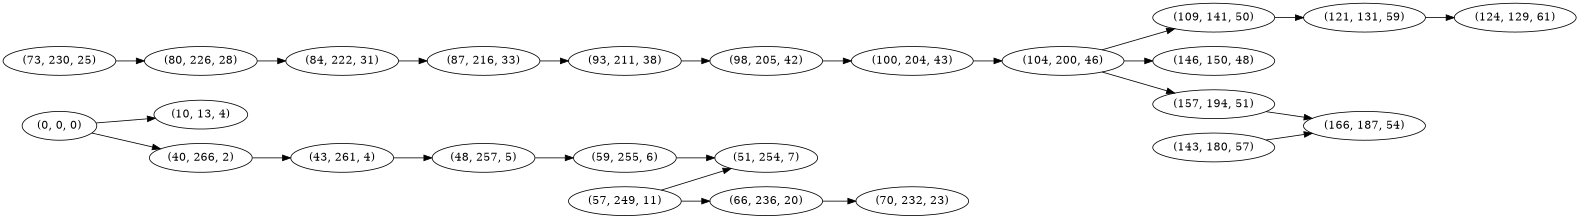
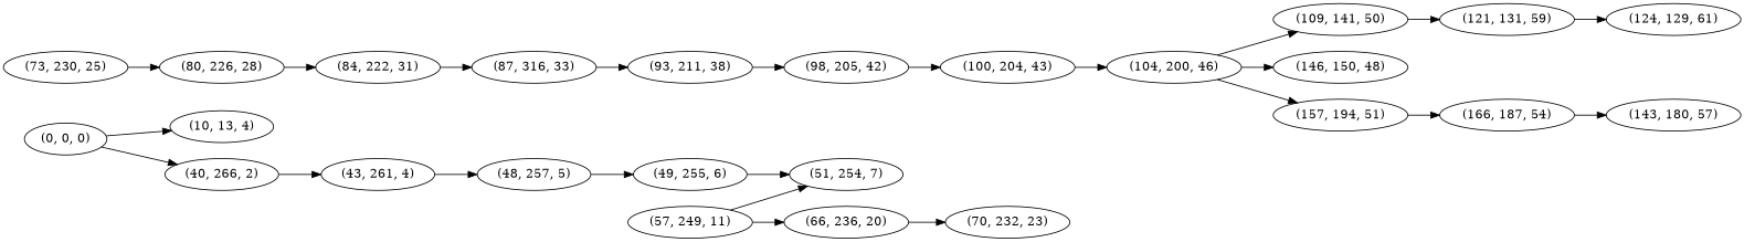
  digraph {
    rankdir=LR
    "(0, 0, 0)"
    "(10, 13, 4)"
    "(40, 266, 2)"
    "(43, 261, 4)"
    "(48, 257, 5)"
-   "(49, 255, 6)" [label="(59, 255, 6)"]
+   "(49, 255, 6)"
    "(51, 254, 7)"
    "(57, 249, 11)"
    "(66, 236, 20)"
    "(70, 232, 23)"
    "(73, 230, 25)"
    "(80, 226, 28)"
    "(84, 222, 31)"
-   "(87, 216, 33)"
+   "(87, 216, 33)" [label="(87, 316, 33)"]
    "(93, 211, 38)"
    "(98, 205, 42)"
    "(100, 204, 43)"
    "(104, 200, 46)"
    "(109, 141, 50)"
    "(146, 150, 48)"
    "(157, 194, 51)"
    "(121, 131, 59)"
    "(166, 187, 54)"
    "(124, 129, 61)"
    n25 [label="(143, 180, 57)"]
    "(0, 0, 0)" -> "(10, 13, 4)"
    "(0, 0, 0)" -> "(40, 266, 2)"
    "(40, 266, 2)" -> "(43, 261, 4)"
    "(43, 261, 4)" -> "(48, 257, 5)"
    "(48, 257, 5)" -> "(49, 255, 6)"
    "(49, 255, 6)" -> "(51, 254, 7)"
    "(57, 249, 11)" -> "(51, 254, 7)"
    "(57, 249, 11)" -> "(66, 236, 20)"
    "(66, 236, 20)" -> "(70, 232, 23)"
    "(73, 230, 25)" -> "(80, 226, 28)"
    "(80, 226, 28)" -> "(84, 222, 31)"
    "(84, 222, 31)" -> "(87, 216, 33)"
    "(87, 216, 33)" -> "(93, 211, 38)"
    "(93, 211, 38)" -> "(98, 205, 42)"
    "(98, 205, 42)" -> "(100, 204, 43)"
    "(100, 204, 43)" -> "(104, 200, 46)"
    "(104, 200, 46)" -> "(109, 141, 50)"
    "(104, 200, 46)" -> "(146, 150, 48)"
    "(104, 200, 46)" -> "(157, 194, 51)"
    "(109, 141, 50)" -> "(121, 131, 59)"
    "(157, 194, 51)" -> "(166, 187, 54)"
    "(121, 131, 59)" -> "(124, 129, 61)"
-   n25 -> "(166, 187, 54)"
+   "(166, 187, 54)" -> n25
  }
